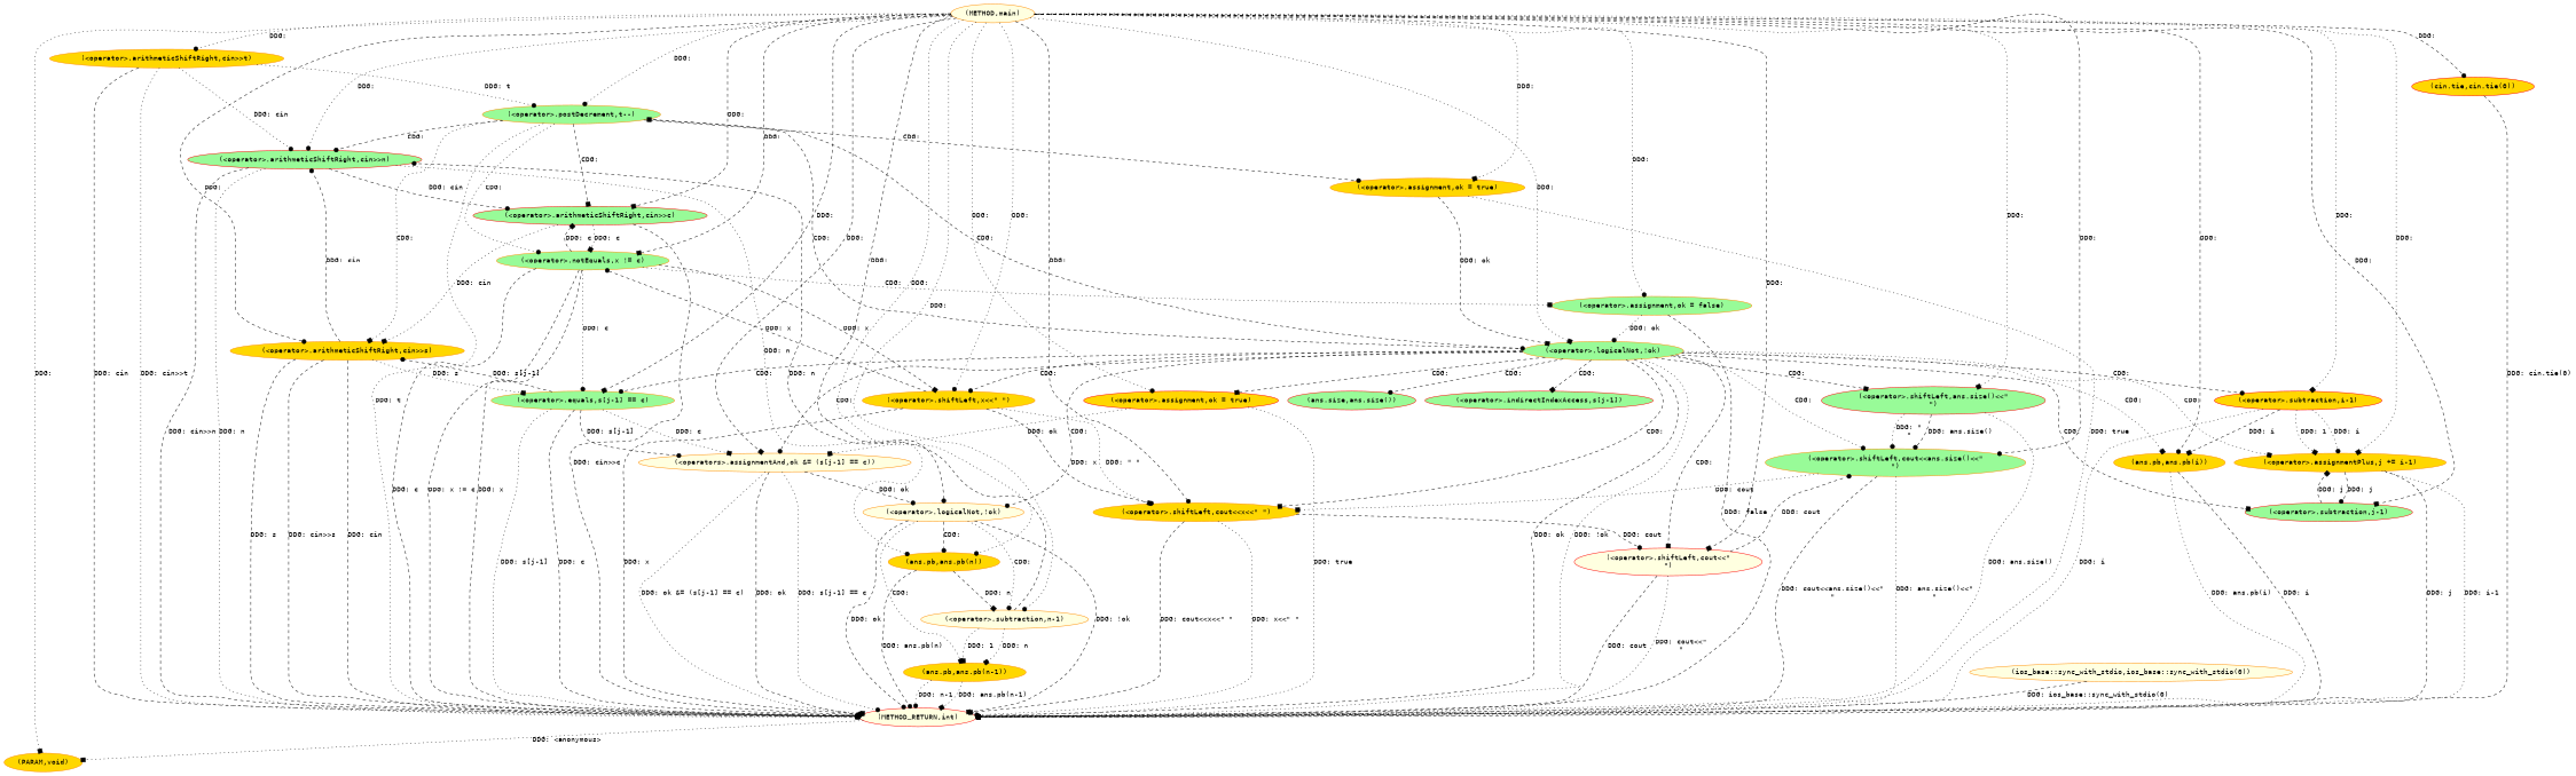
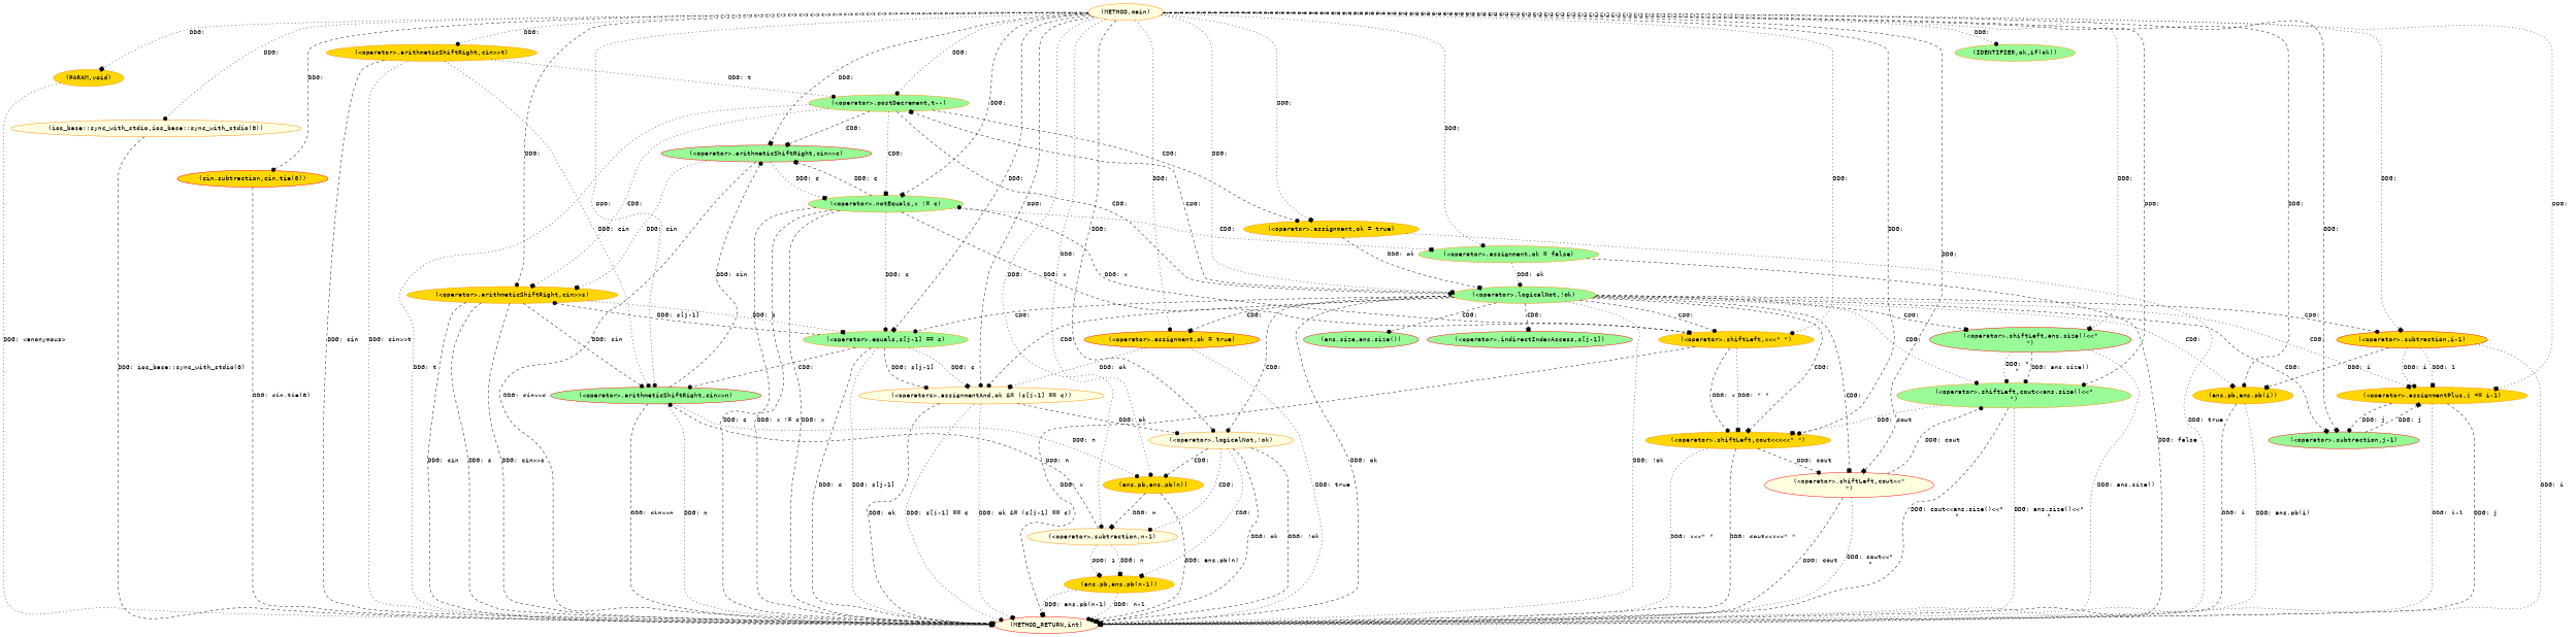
  digraph {
    fontname="DejaVu Sans Mono"
    node [color=darkorange fillcolor=gold fontname="DejaVu Sans Mono" style=filled]
    edge [arrowhead=box fontname="DejaVu Sans Mono" style=dashed]
    n1 [fillcolor=lightyellow label="(METHOD,main)"]
    n2 [label="(PARAM,void)"]
    n3 [fillcolor=lightyellow label="(ios_base::sync_with_stdio,ios_base::sync_with_stdio(0))"]
-   n4 [color=red label="(cin.tie,cin.tie(0))"]
+   n4 [color=red label="(cin.subtraction,cin.tie(0))"]
    n5 [label="(<operator>.arithmeticShiftRight,cin>>t)"]
    n6 [fillcolor=palegreen label="(<operator>.postDecrement,t--)"]
    n7 [color=red fillcolor=palegreen label="(<operator>.arithmeticShiftRight,cin>>n)"]
    n8 [color=red fillcolor=palegreen label="(<operator>.arithmeticShiftRight,cin>>c)"]
    n9 [label="(<operator>.arithmeticShiftRight,cin>>s)"]
    n10 [label="(<operator>.assignment,ok = true)"]
    n11 [fillcolor=palegreen label="(<operator>.shiftLeft,cout<<ans.size()<<\"\n\")"]
    n12 [color=red fillcolor=lightyellow label="(<operator>.shiftLeft,cout<<\"\n\")"]
    n13 [fillcolor=palegreen label="(<operator>.logicalNot,!ok)"]
    n14 [label="(<operator>.shiftLeft,cout<<x<<\" \")"]
    n15 [fillcolor=palegreen label="(<operator>.notEquals,x != c)"]
    n16 [color=red fillcolor=palegreen label="(<operator>.shiftLeft,ans.size()<<\"\n\")"]
    n17 [fillcolor=palegreen label="(<operator>.assignment,ok = false)"]
    n18 [color=red label="(<operator>.assignment,ok = true)"]
    n19 [fillcolor=lightyellow label="(<operator>.logicalNot,!ok)"]
    n20 [label="(<operator>.shiftLeft,x<<\" \")"]
    n21 [fillcolor=lightyellow label="(<operators>.assignmentAnd,ok &= (s[j-1] == c))"]
    n22 [label="(<operator>.assignmentPlus,j += i-1)"]
+   n23 [fillcolor=palegreen label="(IDENTIFIER,ok,if(ok))"]
    n24 [label="(ans.pb,ans.pb(n))"]
    n25 [label="(ans.pb,ans.pb(i))"]
    n26 [fillcolor=palegreen label="(<operator>.equals,s[j-1] == c)"]
    n27 [color=red label="(<operator>.subtraction,i-1)"]
    n28 [fillcolor=lightyellow label="(<operator>.subtraction,n-1)"]
    n29 [color=red fillcolor=palegreen label="(<operator>.subtraction,j-1)"]
    n30 [color=red fillcolor=lightyellow label="(METHOD_RETURN,int)"]
    n31 [color=red fillcolor=palegreen label="(ans.size,ans.size())"]
    n32 [color=red fillcolor=palegreen label="(<operator>.indirectIndexAccess,s[j-1])"]
    n33 [label="(ans.pb,ans.pb(n-1))"]
    n1 -> n2 [label="DDG: " style=dotted]
+   n1 -> n3 [arrowhead=dot label="DDG: " style=dotted]
    n1 -> n4 [arrowhead=dot label="DDG: "]
    n1 -> n5 [arrowhead=dot label="DDG: " style=dotted]
    n1 -> n6 [arrowhead=dot label="DDG: " style=dotted]
    n1 -> n7 [arrowhead=dot label="DDG: " style=dotted]
    n1 -> n8 [label="DDG: "]
    n1 -> n9 [arrowhead=dot label="DDG: "]
    n1 -> n10 [label="DDG: " style=dotted]
    n1 -> n11 [arrowhead=dot label="DDG: "]
    n1 -> n12 [label="DDG: "]
    n1 -> n13 [label="DDG: " style=dotted]
    n1 -> n14 [arrowhead=dot label="DDG: "]
    n1 -> n15 [label="DDG: "]
    n1 -> n16 [label="DDG: " style=dotted]
    n1 -> n17 [arrowhead=dot label="DDG: " style=dotted]
    n1 -> n18 [arrowhead=dot label="DDG: " style=dotted]
    n1 -> n19 [arrowhead=dot label="DDG: "]
    n1 -> n20 [arrowhead=dot label="DDG: " style=dotted]
-   n1 -> n21 [label="DDG: "]
+   n1 -> n21 [arrowhead=dot label="DDG: "]
    n1 -> n22 [label="DDG: " style=dotted]
+   n1 -> n23 [arrowhead=dot label="DDG: " style=dotted]
    n1 -> n24 [arrowhead=dot label="DDG: " style=dotted]
    n1 -> n25 [arrowhead=dot label="DDG: "]
    n1 -> n26 [label="DDG: "]
    n1 -> n27 [label="DDG: " style=dotted]
    n1 -> n28 [arrowhead=dot label="DDG: " style=dotted]
    n1 -> n29 [label="DDG: "]
-   n30 -> n2 [label="DDG: <anonymous>" style=dotted]
+   n2 -> n30 [label="DDG: <anonymous>" style=dotted]
    n3 -> n30 [label="DDG: ios_base::sync_with_stdio(0)"]
    n4 -> n30 [label="DDG: cin.tie(0)"]
    n5 -> n6 [arrowhead=dot label="DDG: t" style=dotted]
    n5 -> n7 [arrowhead=dot label="DDG: cin" style=dotted]
    n5 -> n30 [label="DDG: cin"]
    n5 -> n30 [arrowhead=dot label="DDG: cin>>t" style=dotted]
-   n6 -> n7 [arrowhead=dot label="CDG: "]
+   n26 -> n7 [arrowhead=dot label="CDG: "]
    n6 -> n8 [label="CDG: "]
    n6 -> n9 [label="CDG: " style=dotted]
    n6 -> n10 [arrowhead=dot label="CDG: "]
    n6 -> n13 [arrowhead=dot label="CDG: "]
-   n6 -> n15 [arrowhead=dot label="CDG: " style=dotted]
+   n6 -> n15 [label="CDG: " style=dotted]
    n6 -> n30 [arrowhead=dot label="DDG: t" style=dotted]
    n7 -> n8 [arrowhead=dot label="DDG: cin"]
    n7 -> n24 [arrowhead=dot label="DDG: n" style=dotted]
    n7 -> n30 [label="DDG: n" style=dotted]
    n7 -> n30 [label="DDG: cin>>n"]
    n8 -> n9 [label="DDG: cin" style=dotted]
    n8 -> n15 [label="DDG: c" style=dotted]
    n8 -> n30 [label="DDG: cin>>c"]
    n9 -> n7 [arrowhead=dot label="DDG: cin"]
    n9 -> n26 [label="DDG: s" style=dotted]
    n9 -> n30 [label="DDG: cin"]
    n9 -> n30 [label="DDG: s"]
    n9 -> n30 [label="DDG: cin>>s"]
    n10 -> n13 [label="DDG: ok"]
    n10 -> n30 [arrowhead=dot label="DDG: true" style=dotted]
    n11 -> n14 [label="DDG: cout" style=dotted]
    n11 -> n30 [arrowhead=dot label="DDG: ans.size()<<\"\n\"" style=dotted]
    n11 -> n30 [arrowhead=dot label="DDG: cout<<ans.size()<<\"\n\""]
    n12 -> n11 [arrowhead=dot label="DDG: cout"]
    n12 -> n30 [label="DDG: cout"]
    n12 -> n30 [arrowhead=dot label="DDG: cout<<\"\n\"" style=dotted]
    n13 -> n6 [label="CDG: "]
    n13 -> n11 [arrowhead=dot label="CDG: " style=dotted]
    n13 -> n12 [label="CDG: "]
    n13 -> n14 [label="CDG: "]
    n13 -> n16 [label="CDG: "]
    n13 -> n18 [label="CDG: "]
    n13 -> n19 [arrowhead=dot label="CDG: "]
    n13 -> n20 [arrowhead=dot label="CDG: "]
    n13 -> n21 [arrowhead=dot label="CDG: "]
    n13 -> n22 [label="CDG: " style=dotted]
    n13 -> n25 [label="CDG: " style=dotted]
    n13 -> n26 [arrowhead=dot label="CDG: "]
    n13 -> n27 [arrowhead=dot label="CDG: "]
    n13 -> n29 [label="CDG: "]
    n13 -> n30 [arrowhead=dot label="DDG: ok"]
    n13 -> n30 [label="DDG: !ok" style=dotted]
    n13 -> n31 [arrowhead=dot label="CDG: "]
    n13 -> n32 [label="CDG: "]
    n14 -> n12 [arrowhead=dot label="DDG: cout"]
    n14 -> n30 [arrowhead=dot label="DDG: x<<\" \"" style=dotted]
    n14 -> n30 [label="DDG: cout<<x<<\" \""]
    n15 -> n8 [label="DDG: c"]
    n15 -> n17 [label="CDG: " style=dotted]
    n15 -> n20 [label="DDG: x"]
    n15 -> n26 [arrowhead=dot label="DDG: c" style=dotted]
    n15 -> n30 [arrowhead=dot label="DDG: x"]
    n15 -> n30 [label="DDG: c"]
    n15 -> n30 [arrowhead=dot label="DDG: x != c"]
    n16 -> n11 [arrowhead=dot label="DDG: \"\n\"" style=dotted]
    n16 -> n11 [arrowhead=dot label="DDG: ans.size()"]
    n16 -> n30 [arrowhead=dot label="DDG: ans.size()" style=dotted]
    n17 -> n13 [arrowhead=dot label="DDG: ok" style=dotted]
    n17 -> n30 [label="DDG: false"]
    n18 -> n21 [label="DDG: ok" style=dotted]
    n18 -> n30 [arrowhead=dot label="DDG: true" style=dotted]
    n19 -> n24 [arrowhead=dot label="CDG: "]
    n19 -> n28 [arrowhead=dot label="CDG: " style=dotted]
    n19 -> n30 [arrowhead=dot label="DDG: ok"]
    n19 -> n30 [label="DDG: !ok"]
    n19 -> n33 [label="CDG: " style=dotted]
    n20 -> n14 [label="DDG: \" \"" style=dotted]
    n20 -> n14 [arrowhead=dot label="DDG: x"]
    n20 -> n15 [arrowhead=dot label="DDG: x"]
    n20 -> n30 [label="DDG: x"]
    n21 -> n19 [arrowhead=dot label="DDG: ok"]
    n21 -> n30 [arrowhead=dot label="DDG: ok"]
    n21 -> n30 [arrowhead=dot label="DDG: s[j-1] == c" style=dotted]
    n21 -> n30 [label="DDG: ok &= (s[j-1] == c)" style=dotted]
    n22 -> n29 [arrowhead=dot label="DDG: j"]
    n22 -> n30 [label="DDG: j"]
    n22 -> n30 [label="DDG: i-1" style=dotted]
    n24 -> n28 [label="DDG: n"]
    n24 -> n30 [arrowhead=dot label="DDG: ans.pb(n)"]
    n25 -> n30 [label="DDG: i"]
    n25 -> n30 [label="DDG: ans.pb(i)" style=dotted]
    n26 -> n9 [arrowhead=dot label="DDG: s[j-1]"]
    n26 -> n21 [label="DDG: c" style=dotted]
    n26 -> n21 [arrowhead=dot label="DDG: s[j-1]"]
    n26 -> n30 [label="DDG: s[j-1]" style=dotted]
    n26 -> n30 [arrowhead=dot label="DDG: c"]
    n27 -> n22 [label="DDG: 1" style=dotted]
    n27 -> n22 [arrowhead=dot label="DDG: i" style=dotted]
    n27 -> n25 [label="DDG: i"]
    n27 -> n30 [label="DDG: i" style=dotted]
    n28 -> n7 [arrowhead=dot label="DDG: n"]
    n28 -> n33 [label="DDG: n" style=dotted]
    n28 -> n33 [label="DDG: 1" style=dotted]
    n29 -> n22 [label="DDG: j"]
    n33 -> n30 [arrowhead=dot label="DDG: n-1" style=dotted]
    n33 -> n30 [label="DDG: ans.pb(n-1)" style=dotted]
  }
